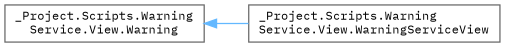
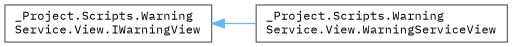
  digraph {
    rankdir=LR
    fontname="IBM Plex Mono"
    node [color=grey40 fillcolor=white fontname="IBM Plex Mono" fontsize=10 shape=box style=filled]
-   n1 [height=0.2 label="_Project.Scripts.Warning\lService.View.Warning" width=0.4]
+   n1 [height=0.2 label="_Project.Scripts.Warning\lService.View.IWarningView" width=0.4]
    n2 [height=0.2 label="_Project.Scripts.Warning\lService.View.WarningServiceView" width=0.4]
    n1 -> n2 [color=steelblue1 dir=back fontname="IBM Plex Mono" fontsize=10 labelfontname=Helvetica labelfontsize=10 style=solid]
  }
